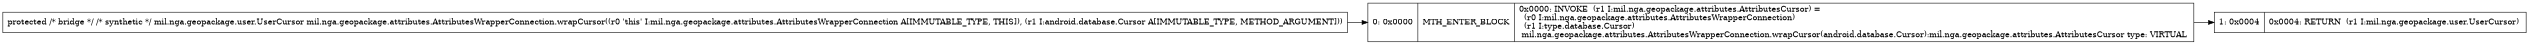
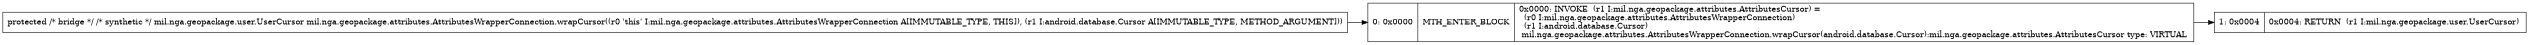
  digraph {
    rankdir=LR
    node [shape=record]
-   n1 [label="{0\:\ 0x0000|MTH_ENTER_BLOCK\l|0x0000: INVOKE  (r1 I:mil.nga.geopackage.attributes.AttributesCursor) = \l  (r0 I:mil.nga.geopackage.attributes.AttributesWrapperConnection)\l  (r1 I:type.database.Cursor)\l mil.nga.geopackage.attributes.AttributesWrapperConnection.wrapCursor(android.database.Cursor):mil.nga.geopackage.attributes.AttributesCursor type: VIRTUAL \l}"]
+   n1 [label="{0\:\ 0x0000|MTH_ENTER_BLOCK\l|0x0000: INVOKE  (r1 I:mil.nga.geopackage.attributes.AttributesCursor) = \l  (r0 I:mil.nga.geopackage.attributes.AttributesWrapperConnection)\l  (r1 I:android.database.Cursor)\l mil.nga.geopackage.attributes.AttributesWrapperConnection.wrapCursor(android.database.Cursor):mil.nga.geopackage.attributes.AttributesCursor type: VIRTUAL \l}"]
    n2 [label="{1\:\ 0x0004|0x0004: RETURN  (r1 I:mil.nga.geopackage.user.UserCursor) \l}"]
    n3 [label="{protected \/* bridge *\/ \/* synthetic *\/ mil.nga.geopackage.user.UserCursor mil.nga.geopackage.attributes.AttributesWrapperConnection.wrapCursor((r0 'this' I:mil.nga.geopackage.attributes.AttributesWrapperConnection A[IMMUTABLE_TYPE, THIS]), (r1 I:android.database.Cursor A[IMMUTABLE_TYPE, METHOD_ARGUMENT])) }"]
    n1 -> n2
    n3 -> n1
  }
